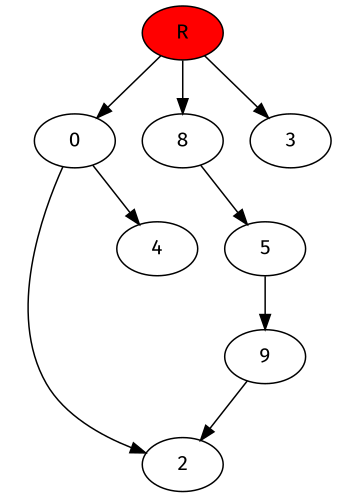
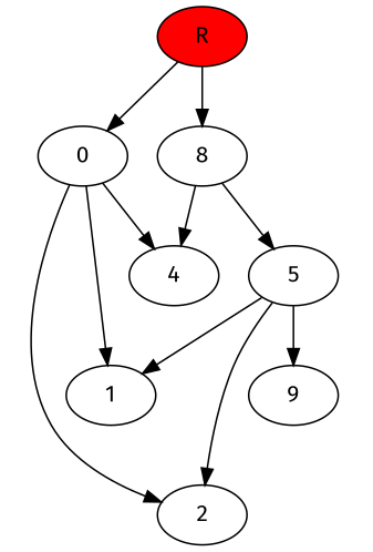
  digraph {
    fontname="Fira Sans"
    node [fontname="Fira Sans"]
    edge [fontname="Fira Sans"]
    5
    2
+   1
    9
    n5 [label=0]
    4
    8
    R [fillcolor="#ff0000" style=filled]
-   3
-   9 -> 2
+   5 -> 2
+   5 -> 1
    5 -> 9
    n5 -> 2
+   n5 -> 1
    n5 -> 4
    8 -> 5
+   8 -> 4
    R -> n5
    R -> 8
-   R -> 3
  }
